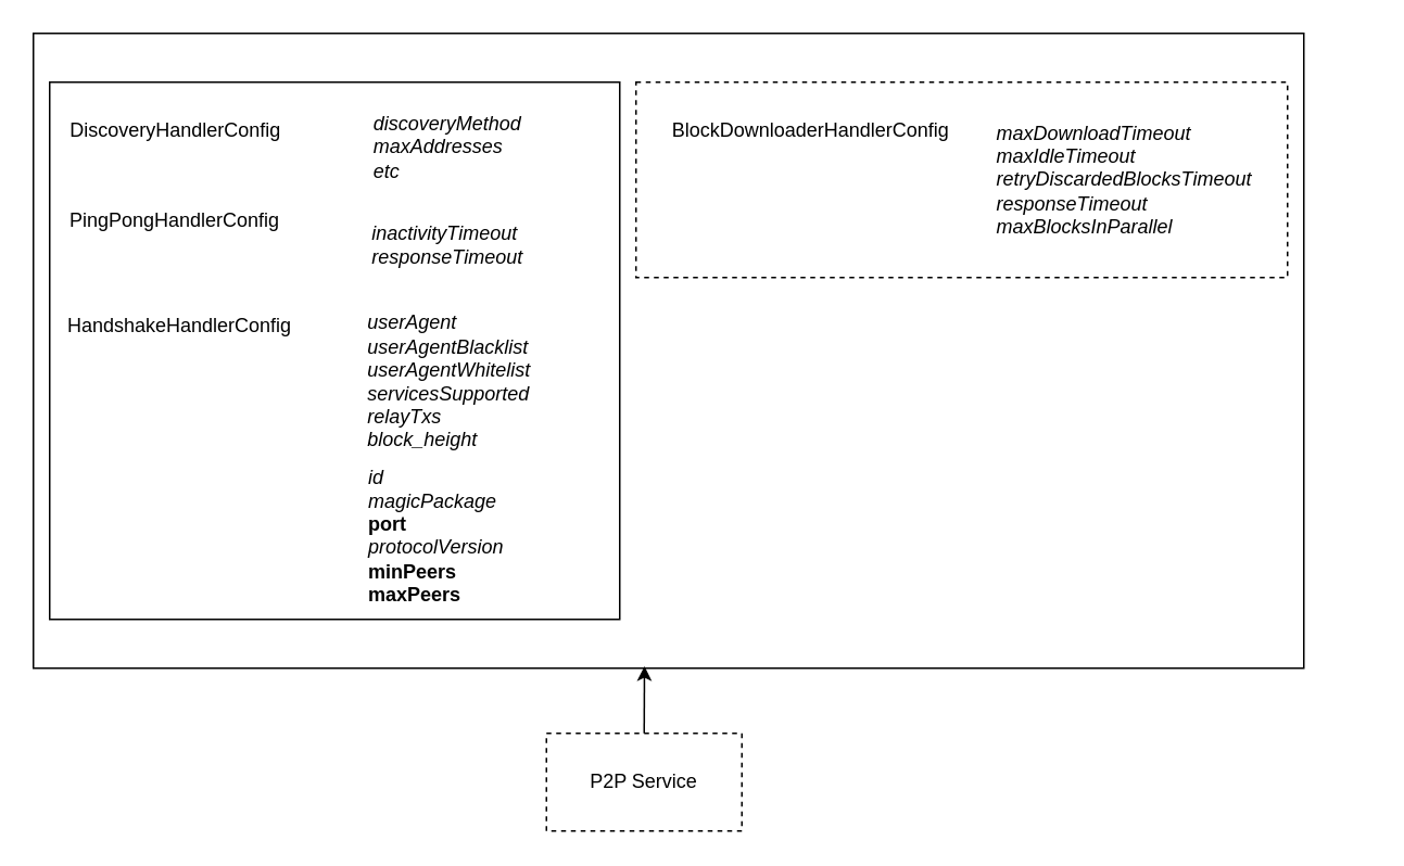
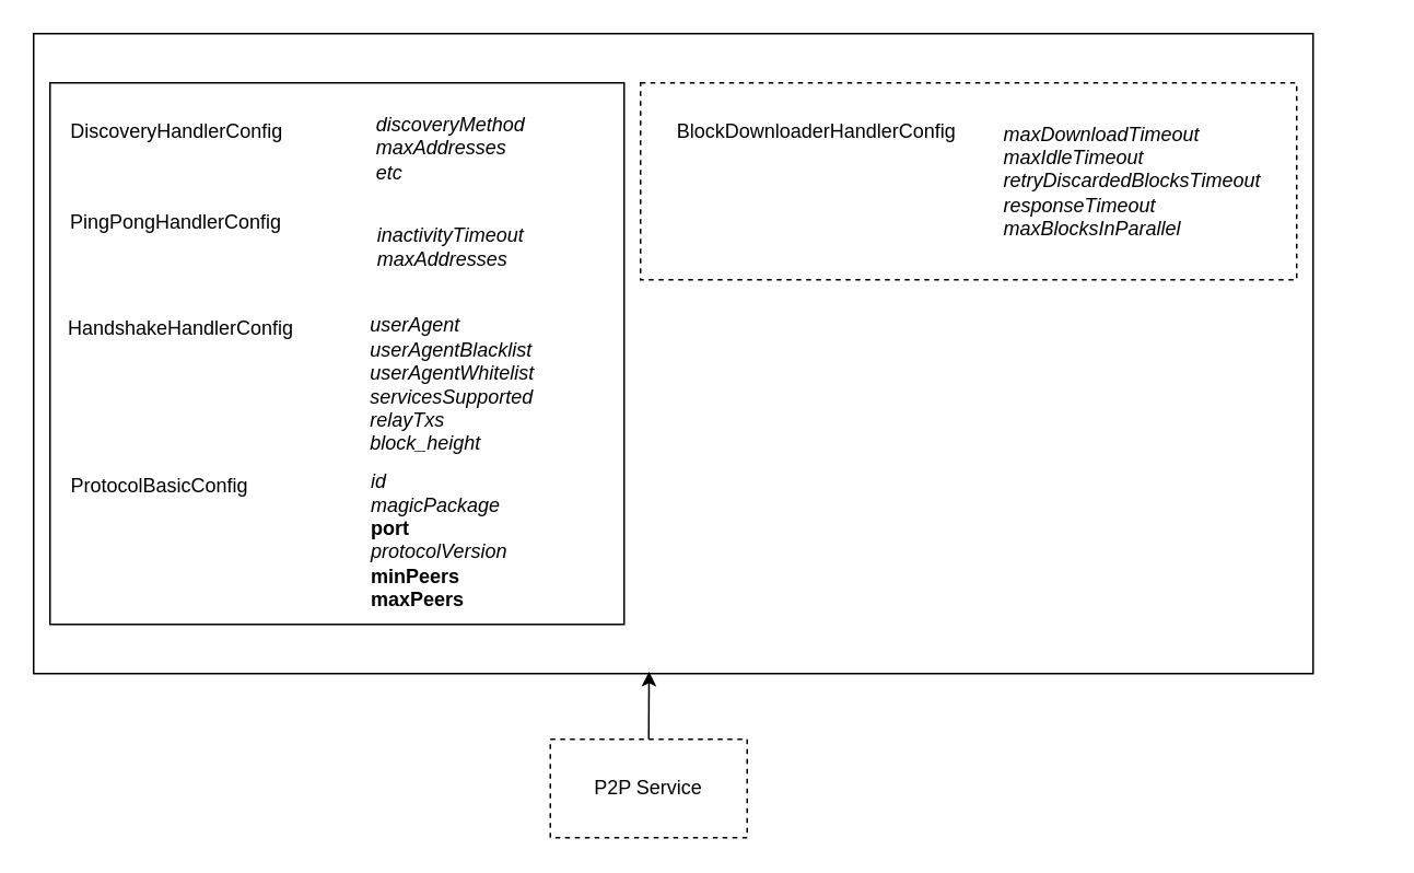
  <mxCell id="0" />
  <mxCell id="1" parent="0" />
  <mxCell id="2" value="" style="rounded=0;whiteSpace=wrap;html=1;" vertex="1" parent="1"><mxGeometry x="20" y="20" width="780" height="390" as="geometry" /></mxCell>
  <mxCell id="3" value="" style="rounded=0;whiteSpace=wrap;html=1;" parent="1" vertex="1"><mxGeometry x="30" y="50" width="350" height="330" as="geometry" /></mxCell>
  <mxCell id="4" value="" style="group" parent="1" vertex="1" connectable="0"><mxGeometry x="40" y="40" width="450" height="80" as="geometry" /></mxCell>
  <mxCell id="5" value="DiscoveryHandlerConfig" style="text;html=1;strokeColor=none;fillColor=none;align=center;verticalAlign=middle;whiteSpace=wrap;rounded=0;" parent="4" vertex="1"><mxGeometry x="-10" y="30" width="155" height="20" as="geometry" /></mxCell>
  <mxCell id="6" value="&lt;div style=&quot;text-align: left&quot;&gt;&lt;i&gt;discoveryMethod&lt;/i&gt;&lt;/div&gt;&lt;div style=&quot;text-align: left&quot;&gt;&lt;i&gt;maxAddresses&lt;/i&gt;&lt;/div&gt;&lt;div style=&quot;text-align: left&quot;&gt;&lt;i&gt;etc&lt;/i&gt;&lt;/div&gt;" style="text;html=1;strokeColor=none;fillColor=none;align=center;verticalAlign=middle;whiteSpace=wrap;rounded=0;" parent="4" vertex="1"><mxGeometry x="170" y="20" width="128.57" height="60" as="geometry" /></mxCell>
  <mxCell id="7" value="" style="group" parent="1" vertex="1" connectable="0"><mxGeometry x="40" y="120" width="800" height="80" as="geometry" /></mxCell>
  <mxCell id="8" value="PingPongHandlerConfig" style="text;html=1;strokeColor=none;fillColor=none;align=center;verticalAlign=middle;whiteSpace=wrap;rounded=0;" parent="7" vertex="1"><mxGeometry x="-13" y="7.5" width="159.86" height="15" as="geometry" /></mxCell>
- <mxCell id="9" value="&lt;div style=&quot;text-align: left&quot;&gt;&lt;i&gt;inactivityTimeout&lt;/i&gt;&lt;/div&gt;&lt;div style=&quot;text-align: left&quot;&gt;&lt;i&gt;responseTimeout&lt;/i&gt;&lt;/div&gt;" style="text;html=1;strokeColor=none;fillColor=none;align=center;verticalAlign=middle;whiteSpace=wrap;rounded=0;" parent="7" vertex="1"><mxGeometry x="170" y="7.5" width="128.57" height="45" as="geometry" /></mxCell>
+ <mxCell id="9" value="&lt;div style=&quot;text-align: left&quot;&gt;&lt;i&gt;inactivityTimeout&lt;/i&gt;&lt;/div&gt;&lt;div style=&quot;text-align: left&quot;&gt;&lt;i&gt;maxAddresses&lt;/i&gt;&lt;/div&gt;" style="text;html=1;strokeColor=none;fillColor=none;align=center;verticalAlign=middle;whiteSpace=wrap;rounded=0;" parent="7" vertex="1"><mxGeometry x="170" y="7.5" width="128.57" height="45" as="geometry" /></mxCell>
  <mxCell id="10" value="" style="group" parent="7" vertex="1" connectable="0"><mxGeometry x="360" y="-50" width="440" height="130" as="geometry" /></mxCell>
  <mxCell id="11" value="" style="rounded=0;whiteSpace=wrap;html=1;dashed=1;" parent="10" vertex="1"><mxGeometry x="-10" y="-20" width="400" height="120" as="geometry" /></mxCell>
  <mxCell id="12" value="BlockDownloaderHandlerConfig" style="text;html=1;strokeColor=none;fillColor=none;align=center;verticalAlign=middle;whiteSpace=wrap;rounded=0;" parent="10" vertex="1"><mxGeometry x="15" width="165" height="20" as="geometry" /></mxCell>
  <mxCell id="13" value="&lt;div style=&quot;text-align: left&quot;&gt;&lt;i&gt;maxDownloadTimeout&lt;/i&gt;&lt;/div&gt;&lt;div style=&quot;text-align: left&quot;&gt;&lt;i&gt;maxIdleTimeout&lt;/i&gt;&lt;/div&gt;&lt;div style=&quot;text-align: left&quot;&gt;&lt;i&gt;retryDiscardedBlocksTimeout&lt;/i&gt;&lt;/div&gt;&lt;div style=&quot;text-align: left&quot;&gt;&lt;i&gt;responseTimeout&lt;/i&gt;&lt;/div&gt;&lt;div style=&quot;text-align: left&quot;&gt;&lt;i&gt;maxBlocksInParallel&lt;/i&gt;&lt;/div&gt;" style="text;html=1;strokeColor=none;fillColor=none;align=center;verticalAlign=middle;whiteSpace=wrap;rounded=0;" parent="10" vertex="1"><mxGeometry x="200" width="180" height="80" as="geometry" /></mxCell>
  <mxCell id="14" value="" style="group" parent="1" vertex="1" connectable="0"><mxGeometry x="40" y="160.22" width="450" height="119.78" as="geometry" /></mxCell>
  <mxCell id="15" value="HandshakeHandlerConfig" style="text;html=1;strokeColor=none;fillColor=none;align=center;verticalAlign=middle;whiteSpace=wrap;rounded=0;" parent="14" vertex="1"><mxGeometry x="-4.83" y="31.11" width="150" height="17.78" as="geometry" /></mxCell>
  <mxCell id="16" value="" style="group" parent="1" vertex="1" connectable="0"><mxGeometry x="30" y="280" width="400" height="100" as="geometry" /></mxCell>
+ <mxCell id="17" value="ProtocolBasicConfig" style="text;html=1;strokeColor=none;fillColor=none;align=center;verticalAlign=middle;whiteSpace=wrap;rounded=0;" parent="16" vertex="1"><mxGeometry x="12.17" y="8" width="110.345" height="16" as="geometry" /></mxCell>
  <mxCell id="18" value="&lt;div style=&quot;text-align: left&quot;&gt;&lt;span&gt;&lt;i&gt;id&lt;/i&gt;&lt;/span&gt;&lt;/div&gt;&lt;div style=&quot;text-align: left&quot;&gt;&lt;span&gt;&lt;i&gt;magicPackage&lt;/i&gt;&lt;/span&gt;&lt;/div&gt;&lt;div style=&quot;text-align: left&quot;&gt;&lt;span&gt;&lt;b&gt;port&lt;/b&gt;&lt;/span&gt;&lt;/div&gt;&lt;div style=&quot;text-align: left&quot;&gt;&lt;span&gt;&lt;i&gt;protocolVersion&lt;/i&gt;&lt;/span&gt;&lt;/div&gt;&lt;div style=&quot;text-align: left&quot;&gt;&lt;span&gt;&lt;b&gt;minPeers&lt;/b&gt;&lt;/span&gt;&lt;/div&gt;&lt;div style=&quot;text-align: left&quot;&gt;&lt;span&gt;&lt;b&gt;maxPeers&lt;/b&gt;&lt;/span&gt;&lt;/div&gt;&lt;div style=&quot;text-align: left&quot;&gt;&lt;span&gt;&lt;i&gt;&lt;br&gt;&lt;/i&gt;&lt;/span&gt;&lt;/div&gt;" style="text;html=1;strokeColor=none;fillColor=none;align=center;verticalAlign=middle;whiteSpace=wrap;rounded=0;" parent="16" vertex="1"><mxGeometry x="152.887" y="8" width="168.791" height="96" as="geometry" /></mxCell>
  <mxCell id="19" value="P2P Service" style="rounded=0;whiteSpace=wrap;html=1;dashed=1;" vertex="1" parent="1"><mxGeometry x="335" y="450" width="120" height="60" as="geometry" /></mxCell>
  <mxCell id="20" value="&lt;div style=&quot;text-align: left&quot;&gt;&lt;i&gt;userAgent&lt;/i&gt;&lt;/div&gt;&lt;div style=&quot;text-align: left&quot;&gt;&lt;i&gt;userAgentBlacklist&lt;/i&gt;&lt;/div&gt;&lt;div style=&quot;text-align: left&quot;&gt;&lt;i&gt;userAgentWhitelist&lt;/i&gt;&lt;/div&gt;&lt;div style=&quot;text-align: left&quot;&gt;&lt;i&gt;servicesSupported&lt;/i&gt;&lt;/div&gt;&lt;div style=&quot;text-align: left&quot;&gt;&lt;i&gt;relayTxs&lt;/i&gt;&lt;/div&gt;&lt;div style=&quot;text-align: left&quot;&gt;&lt;i&gt;block_height&lt;/i&gt;&lt;/div&gt;" style="text;html=1;strokeColor=none;fillColor=none;align=center;verticalAlign=middle;whiteSpace=wrap;rounded=0;" parent="1" vertex="1"><mxGeometry x="200" y="188.89" width="151.43" height="91.11" as="geometry" /></mxCell>
  <mxCell id="21" value="" style="endArrow=classic;html=1;exitX=0.5;exitY=0;exitDx=0;exitDy=0;entryX=0.481;entryY=0.997;entryDx=0;entryDy=0;entryPerimeter=0;" edge="1" parent="1" source="19" target="2"><mxGeometry width="50" height="50" relative="1" as="geometry"><mxPoint x="390" y="400" as="sourcePoint" /><mxPoint x="440" y="350" as="targetPoint" /></mxGeometry></mxCell>
